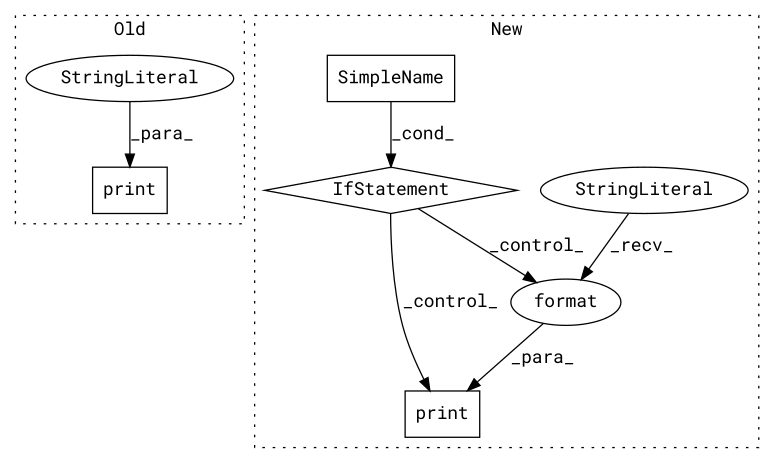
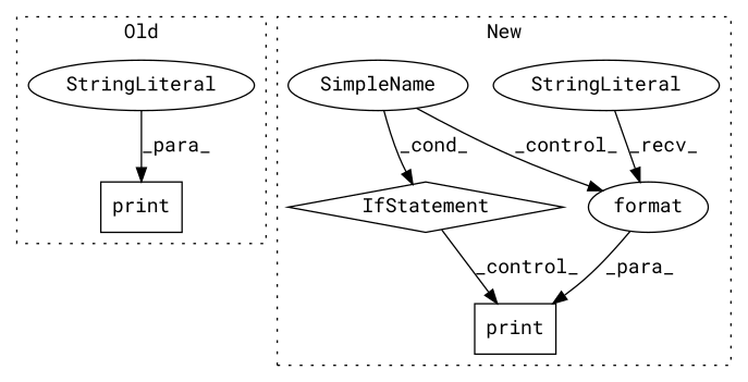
  digraph {
    fontname="Roboto Mono"
    node [a=32 fontname="Roboto Mono" l="6,1" shape=ellipse]
    edge [fontname="Roboto Mono"]
    n1 [label=print s="6317,6387" shape=box]
    n2 [a=45 l=4 label=StringLiteral s=6383]
    n3 [l="7,1" label=format s="6348,6377"]
    n4 [a=45 l=34 label=StringLiteral s=6313]
    n5 [label=print s="6307,6378" shape=box]
-   n6 [a=42 label=SimpleName shape=box l=""]
+   n6 [a=42 label=SimpleName l=""]
    n7 [a=25 l="4,2" label=IfStatement s="6098,6167" shape=diamond]
    subgraph cluster_1 {
      label=Old
      style=dotted
      n1
      n2
    }
    subgraph cluster_2 {
      label=New
      style=dotted
      n3
      n4
      n5
      n6
      n7
    }
    n2 -> n1 [label=_para_]
    n3 -> n5 [label=_para_]
    n4 -> n3 [label=_recv_]
    n6 -> n7 [label=_cond_]
-   n7 -> n3 [label=_control_]
+   n6 -> n3 [label=_control_]
    n7 -> n5 [label=_control_]
  }
